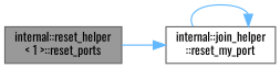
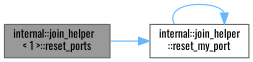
  digraph {
    rankdir=LR
    fontname=Oswald
    node [fontname=Oswald fontsize=10 shape=box style=filled]
    edge [color=steelblue1 fontname=Oswald fontsize=10 labelfontname=Helvetica labelfontsize=10 style=solid]
-   n1 [color=gray40 fillcolor=grey60 fontcolor=black height=0.2 label="internal::reset_helper\l\< 1 \>::reset_ports" width=0.4]
+   n1 [color=gray40 fillcolor=grey60 fontcolor=black height=0.2 label="internal::join_helper\l\< 1 \>::reset_ports" width=0.4]
    n2 [color=grey40 fillcolor=white height=0.2 label="internal::join_helper\l::reset_my_port" width=0.4]
    n1 -> n2
    n2 -> n2
  }
